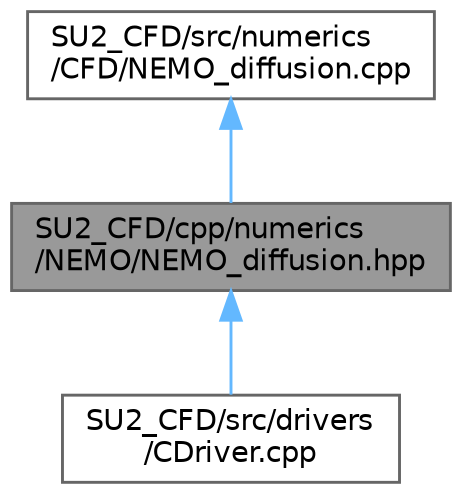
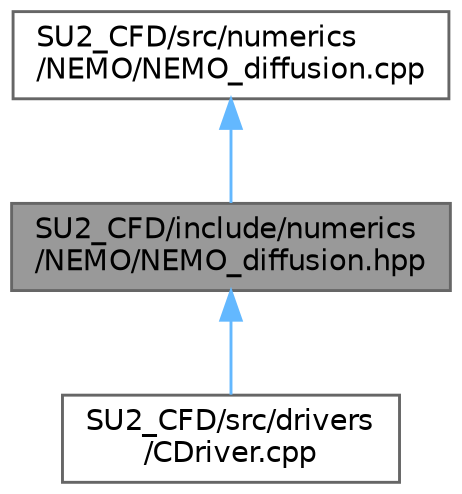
  digraph {
    node [color=grey40 fillcolor=white fontname=Helvetica fontsize=10 shape=box style=filled]
    edge [color=steelblue1 dir=back fontname=Helvetica fontsize=10 labelfontname=Helvetica labelfontsize=10 style=solid]
-   n1 [color=gray40 fillcolor=grey60 fontcolor=black height=0.2 label="SU2_CFD/cpp/numerics\l/NEMO/NEMO_diffusion.hpp" width=0.4]
+   n1 [color=gray40 fillcolor=grey60 fontcolor=black height=0.2 label="SU2_CFD/include/numerics\l/NEMO/NEMO_diffusion.hpp" width=0.4]
    n2 [height=0.2 label="SU2_CFD/src/drivers\l/CDriver.cpp" width=0.4]
-   n3 [height=0.2 label="SU2_CFD/src/numerics\l/CFD/NEMO_diffusion.cpp" width=0.4]
+   n3 [height=0.2 label="SU2_CFD/src/numerics\l/NEMO/NEMO_diffusion.cpp" width=0.4]
    n1 -> n2
    n3 -> n1
  }
